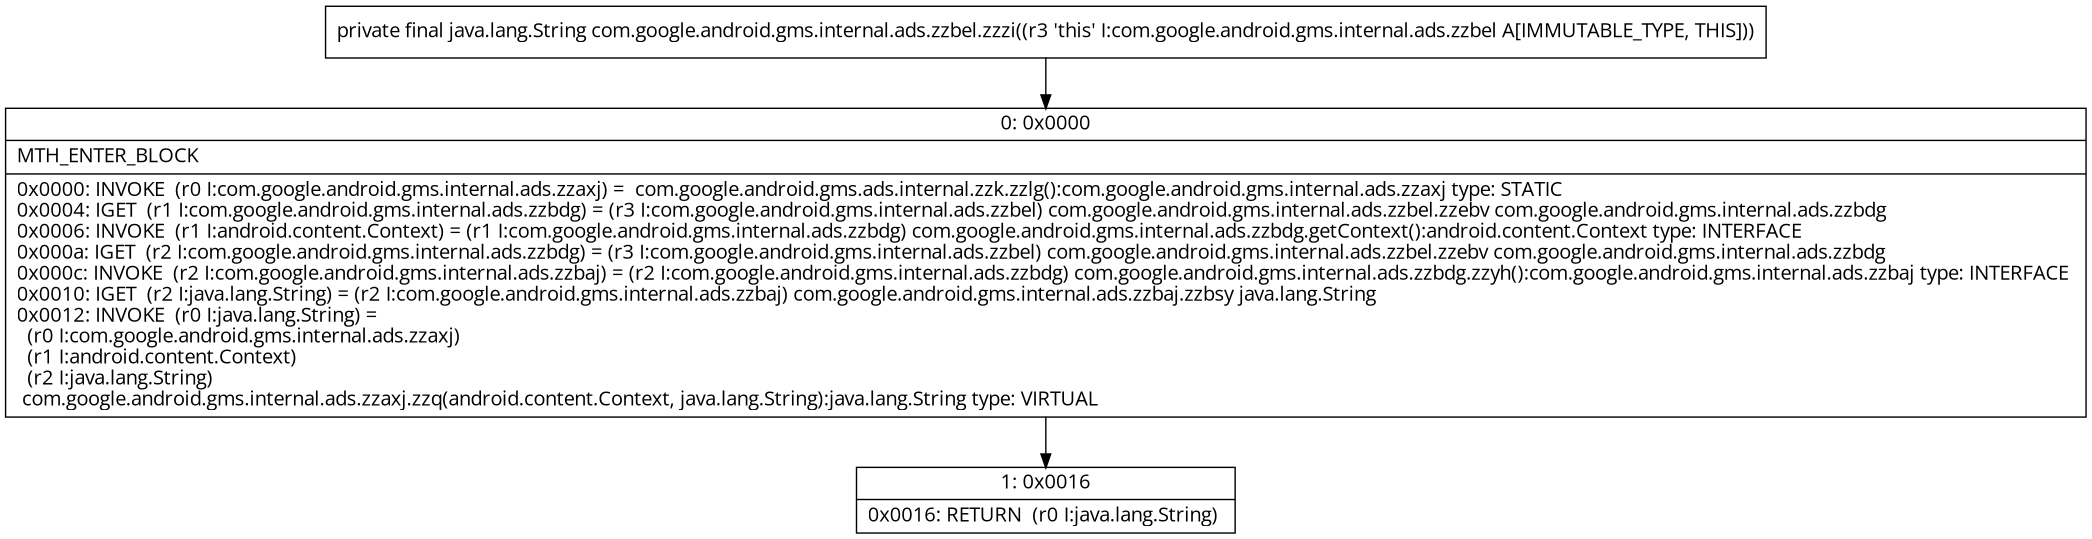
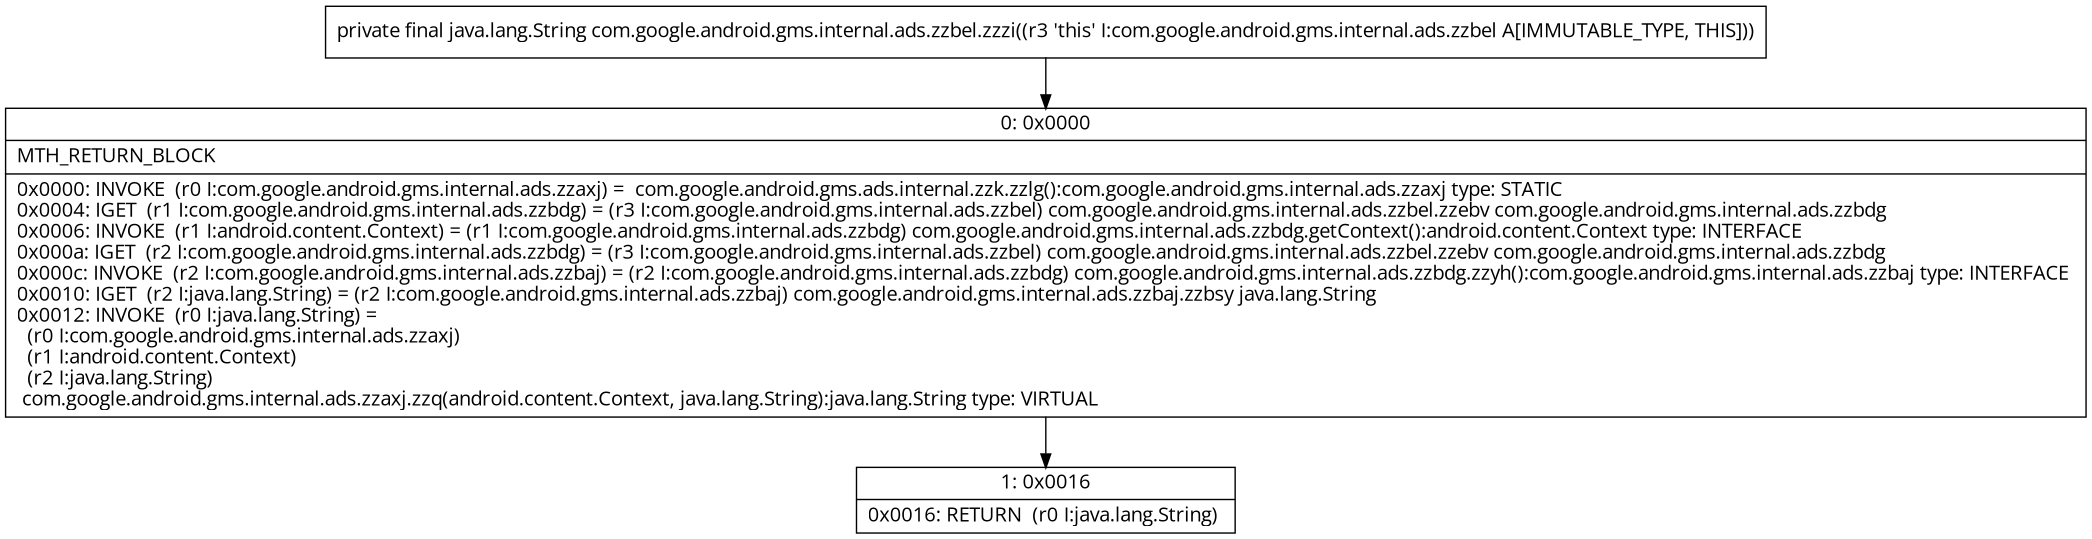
  digraph {
    fontname="Open Sans"
    node [shape=record fontname="Open Sans"]
    edge [fontname="Open Sans"]
-   n1 [label="{0\:\ 0x0000|MTH_ENTER_BLOCK\l|0x0000: INVOKE  (r0 I:com.google.android.gms.internal.ads.zzaxj) =  com.google.android.gms.ads.internal.zzk.zzlg():com.google.android.gms.internal.ads.zzaxj type: STATIC \l0x0004: IGET  (r1 I:com.google.android.gms.internal.ads.zzbdg) = (r3 I:com.google.android.gms.internal.ads.zzbel) com.google.android.gms.internal.ads.zzbel.zzebv com.google.android.gms.internal.ads.zzbdg \l0x0006: INVOKE  (r1 I:android.content.Context) = (r1 I:com.google.android.gms.internal.ads.zzbdg) com.google.android.gms.internal.ads.zzbdg.getContext():android.content.Context type: INTERFACE \l0x000a: IGET  (r2 I:com.google.android.gms.internal.ads.zzbdg) = (r3 I:com.google.android.gms.internal.ads.zzbel) com.google.android.gms.internal.ads.zzbel.zzebv com.google.android.gms.internal.ads.zzbdg \l0x000c: INVOKE  (r2 I:com.google.android.gms.internal.ads.zzbaj) = (r2 I:com.google.android.gms.internal.ads.zzbdg) com.google.android.gms.internal.ads.zzbdg.zzyh():com.google.android.gms.internal.ads.zzbaj type: INTERFACE \l0x0010: IGET  (r2 I:java.lang.String) = (r2 I:com.google.android.gms.internal.ads.zzbaj) com.google.android.gms.internal.ads.zzbaj.zzbsy java.lang.String \l0x0012: INVOKE  (r0 I:java.lang.String) = \l  (r0 I:com.google.android.gms.internal.ads.zzaxj)\l  (r1 I:android.content.Context)\l  (r2 I:java.lang.String)\l com.google.android.gms.internal.ads.zzaxj.zzq(android.content.Context, java.lang.String):java.lang.String type: VIRTUAL \l}"]
+   n1 [label="{0\:\ 0x0000|MTH_RETURN_BLOCK\l|0x0000: INVOKE  (r0 I:com.google.android.gms.internal.ads.zzaxj) =  com.google.android.gms.ads.internal.zzk.zzlg():com.google.android.gms.internal.ads.zzaxj type: STATIC \l0x0004: IGET  (r1 I:com.google.android.gms.internal.ads.zzbdg) = (r3 I:com.google.android.gms.internal.ads.zzbel) com.google.android.gms.internal.ads.zzbel.zzebv com.google.android.gms.internal.ads.zzbdg \l0x0006: INVOKE  (r1 I:android.content.Context) = (r1 I:com.google.android.gms.internal.ads.zzbdg) com.google.android.gms.internal.ads.zzbdg.getContext():android.content.Context type: INTERFACE \l0x000a: IGET  (r2 I:com.google.android.gms.internal.ads.zzbdg) = (r3 I:com.google.android.gms.internal.ads.zzbel) com.google.android.gms.internal.ads.zzbel.zzebv com.google.android.gms.internal.ads.zzbdg \l0x000c: INVOKE  (r2 I:com.google.android.gms.internal.ads.zzbaj) = (r2 I:com.google.android.gms.internal.ads.zzbdg) com.google.android.gms.internal.ads.zzbdg.zzyh():com.google.android.gms.internal.ads.zzbaj type: INTERFACE \l0x0010: IGET  (r2 I:java.lang.String) = (r2 I:com.google.android.gms.internal.ads.zzbaj) com.google.android.gms.internal.ads.zzbaj.zzbsy java.lang.String \l0x0012: INVOKE  (r0 I:java.lang.String) = \l  (r0 I:com.google.android.gms.internal.ads.zzaxj)\l  (r1 I:android.content.Context)\l  (r2 I:java.lang.String)\l com.google.android.gms.internal.ads.zzaxj.zzq(android.content.Context, java.lang.String):java.lang.String type: VIRTUAL \l}"]
    n2 [label="{1\:\ 0x0016|0x0016: RETURN  (r0 I:java.lang.String) \l}"]
    n3 [label="{private final java.lang.String com.google.android.gms.internal.ads.zzbel.zzzi((r3 'this' I:com.google.android.gms.internal.ads.zzbel A[IMMUTABLE_TYPE, THIS])) }"]
    n1 -> n2
    n3 -> n1
  }
